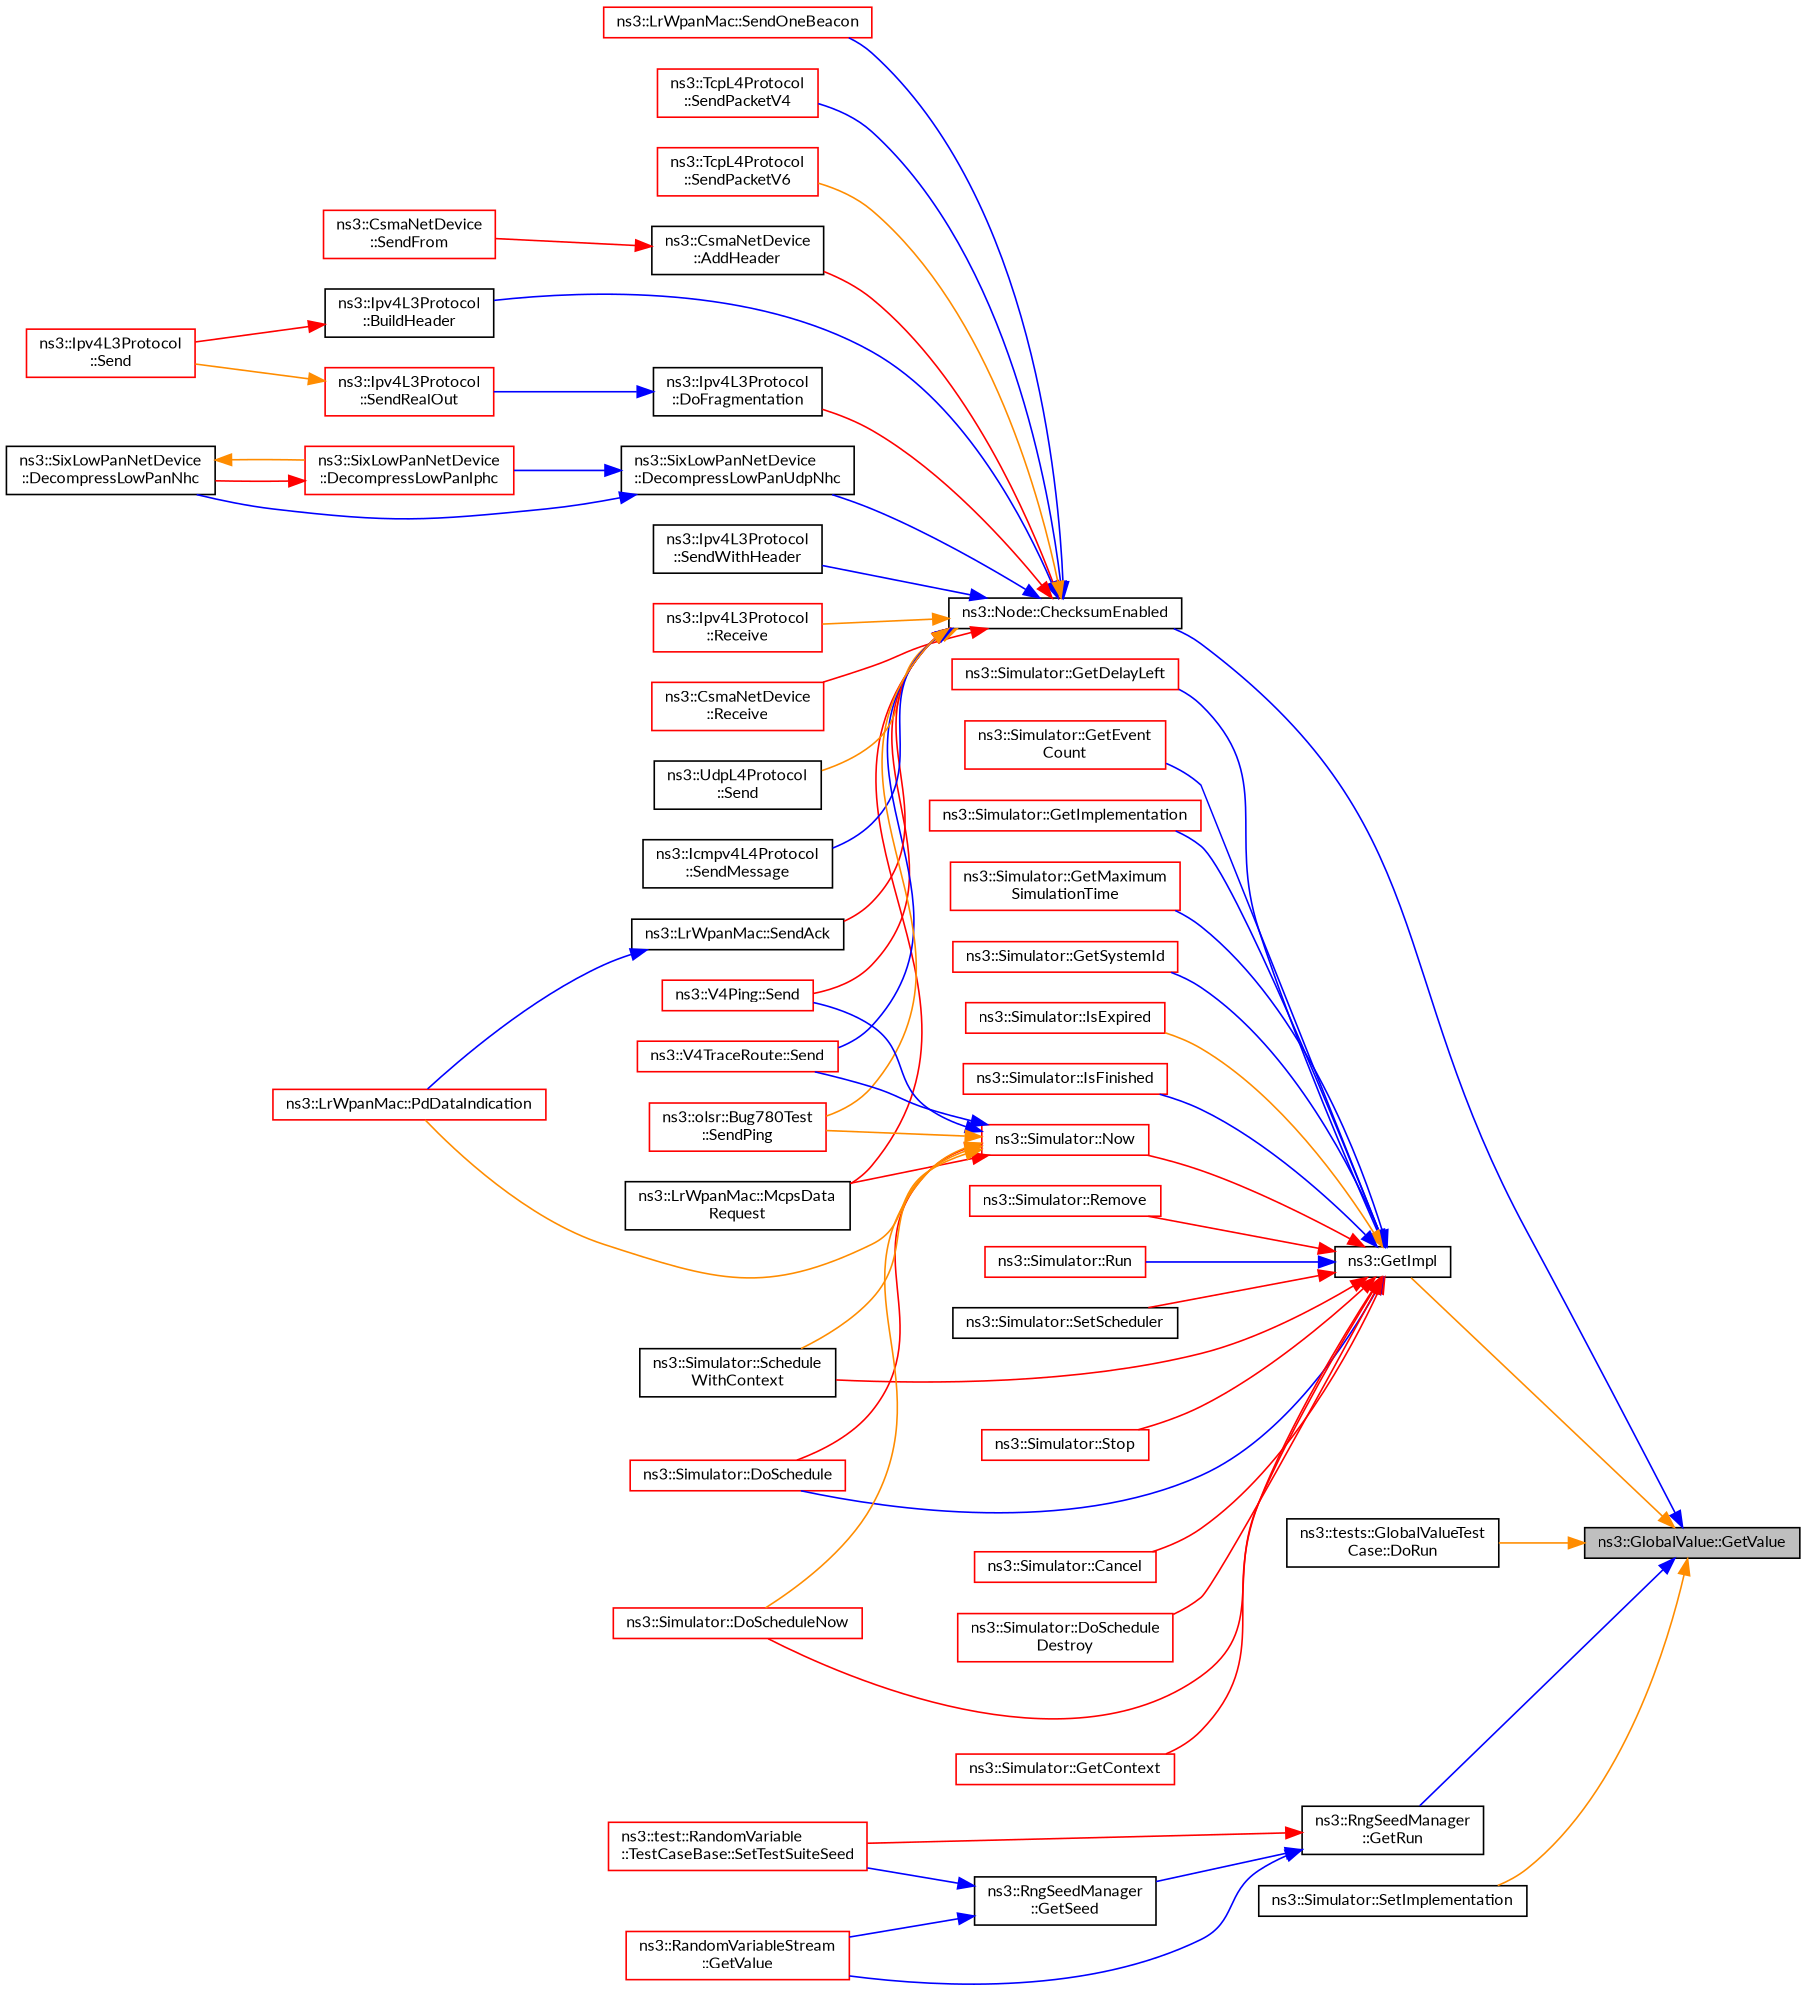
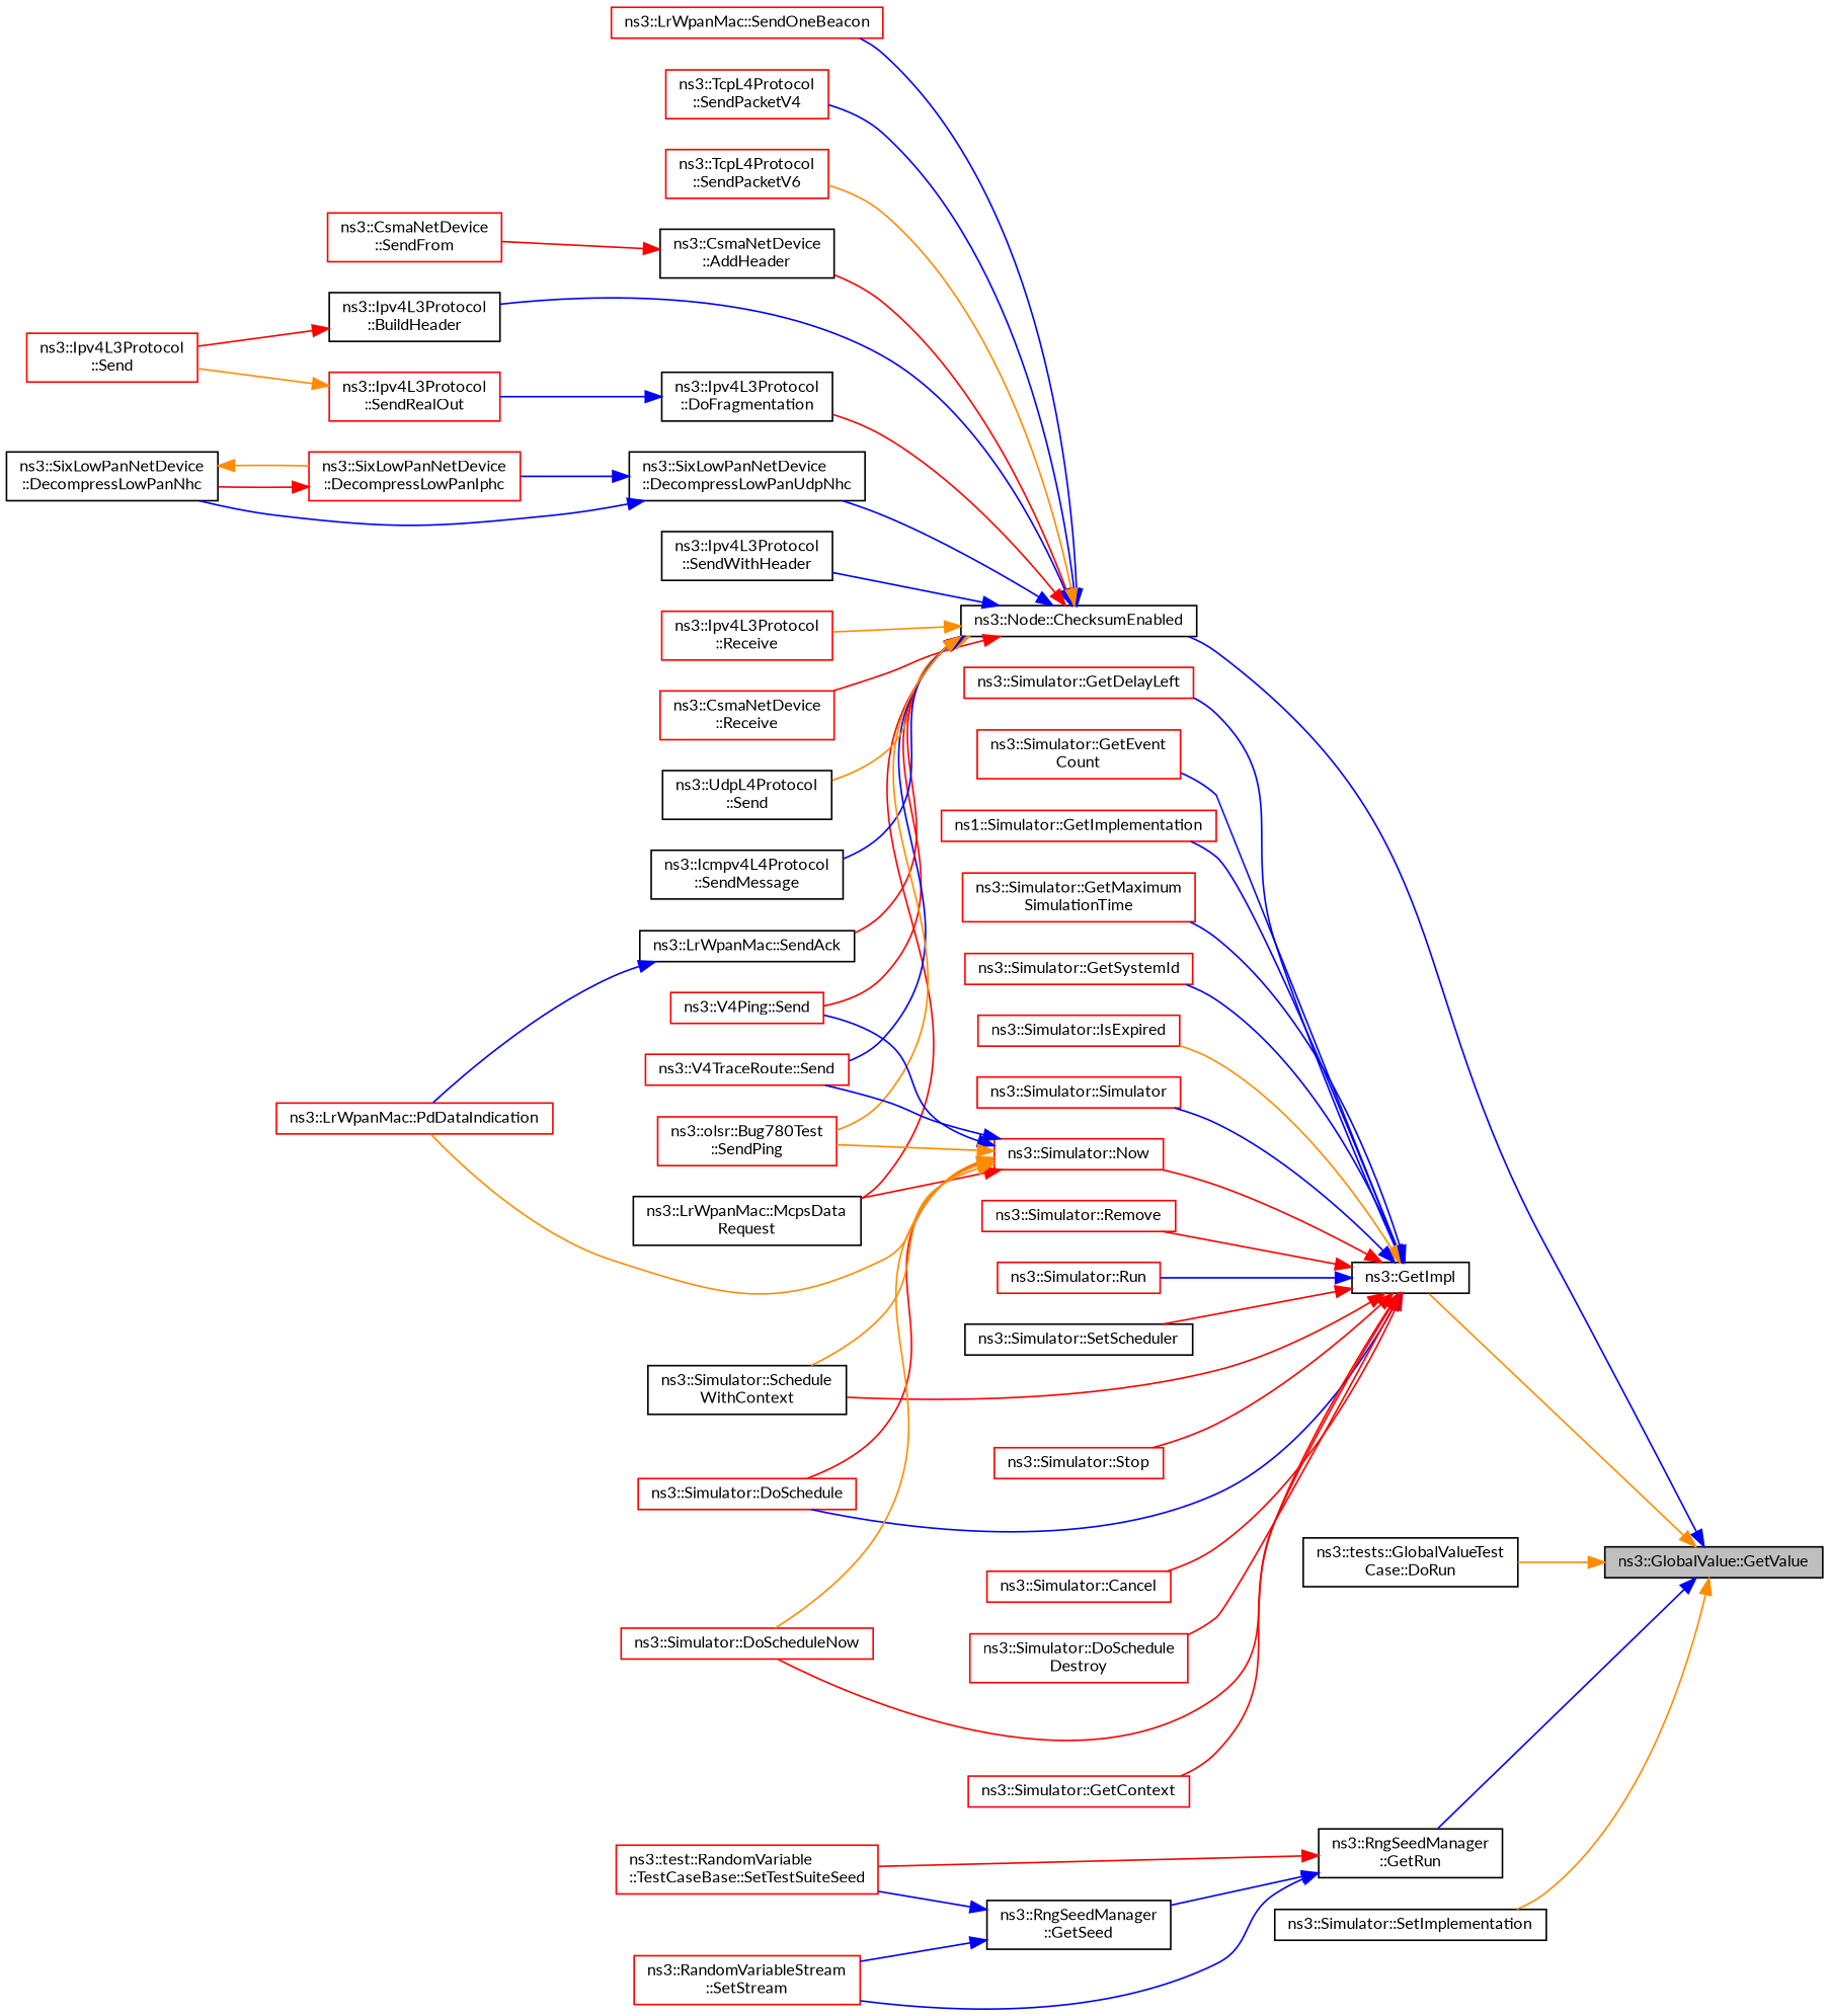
  digraph {
    fontname=Lato
    rankdir=RL
    node [color=red fillcolor=white fontname=Lato fontsize=10 shape=record style=filled]
    edge [color=blue dir=back fontname=Lato fontsize=10 labelfontname=Helvetica labelfontsize=10 style=solid]
    n1 [color=black fillcolor=grey75 fontcolor=black height=0.2 label="ns3::GlobalValue::GetValue" width=0.4]
    n2 [color=black height=0.2 label="ns3::Node::ChecksumEnabled" width=0.4]
    n3 [color=black height=0.2 label="ns3::tests::GlobalValueTest\lCase::DoRun" width=0.4]
    n4 [color=black height=0.2 label="ns3::GetImpl" width=0.4]
    n5 [color=black height=0.2 label="ns3::RngSeedManager\l::GetRun" width=0.4]
    n6 [color=black height=0.2 label="ns3::Simulator::SetImplementation" width=0.4]
    n7 [color=black height=0.2 label="ns3::CsmaNetDevice\l::AddHeader" width=0.4]
    n8 [color=black height=0.2 label="ns3::Ipv4L3Protocol\l::BuildHeader" width=0.4]
    n9 [color=black height=0.2 label="ns3::SixLowPanNetDevice\l::DecompressLowPanUdpNhc" width=0.4]
    n10 [color=black height=0.2 label="ns3::Ipv4L3Protocol\l::DoFragmentation" width=0.4]
    n11 [color=black height=0.2 label="ns3::Ipv4L3Protocol\l::SendWithHeader" width=0.4]
    n12 [color=black height=0.2 label="ns3::LrWpanMac::McpsData\lRequest" width=0.4]
    n13 [height=0.2 label="ns3::Ipv4L3Protocol\l::Receive" width=0.4]
    n14 [height=0.2 label="ns3::CsmaNetDevice\l::Receive" width=0.4]
    n15 [height=0.2 label="ns3::V4Ping::Send" width=0.4]
    n16 [height=0.2 label="ns3::V4TraceRoute::Send" width=0.4]
    n17 [color=black height=0.2 label="ns3::UdpL4Protocol\l::Send" width=0.4]
    n18 [color=black height=0.2 label="ns3::LrWpanMac::SendAck" width=0.4]
    n19 [color=black height=0.2 label="ns3::Icmpv4L4Protocol\l::SendMessage" width=0.4]
    n20 [height=0.2 label="ns3::LrWpanMac::SendOneBeacon" width=0.4]
    n21 [height=0.2 label="ns3::TcpL4Protocol\l::SendPacketV4" width=0.4]
    n22 [height=0.2 label="ns3::TcpL4Protocol\l::SendPacketV6" width=0.4]
    n23 [height=0.2 label="ns3::olsr::Bug780Test\l::SendPing" width=0.4]
    n24 [height=0.2 label="ns3::Simulator::Cancel" width=0.4]
    n25 [height=0.2 label="ns3::Simulator::DoSchedule" width=0.4]
    n26 [height=0.2 label="ns3::Simulator::DoSchedule\lDestroy" width=0.4]
    n27 [height=0.2 label="ns3::Simulator::DoScheduleNow" width=0.4]
    n28 [height=0.2 label="ns3::Simulator::GetContext" width=0.4]
    n29 [height=0.2 label="ns3::Simulator::GetDelayLeft" width=0.4]
    n30 [height=0.2 label="ns3::Simulator::GetEvent\lCount" width=0.4]
-   n31 [height=0.2 label="ns3::Simulator::GetImplementation" width=0.4]
+   n31 [height=0.2 label="ns1::Simulator::GetImplementation" width=0.4]
    n32 [height=0.2 label="ns3::Simulator::GetMaximum\lSimulationTime" width=0.4]
    n33 [height=0.2 label="ns3::Simulator::GetSystemId" width=0.4]
    n34 [height=0.2 label="ns3::Simulator::IsExpired" width=0.4]
-   n35 [height=0.2 label="ns3::Simulator::IsFinished" width=0.4]
+   n35 [height=0.2 label="ns3::Simulator::Simulator" width=0.4]
    n36 [height=0.2 label="ns3::Simulator::Now" width=0.4]
    n37 [color=black height=0.2 label="ns3::Simulator::Schedule\lWithContext" width=0.4]
    n38 [height=0.2 label="ns3::Simulator::Remove" width=0.4]
    n39 [height=0.2 label="ns3::Simulator::Run" width=0.4]
    n40 [color=black height=0.2 label="ns3::Simulator::SetScheduler" width=0.4]
    n41 [height=0.2 label="ns3::Simulator::Stop" width=0.4]
    n42 [color=black height=0.2 label="ns3::RngSeedManager\l::GetSeed" width=0.4]
-   n43 [height=0.2 label="ns3::RandomVariableStream\l::GetValue" width=0.4]
+   n43 [height=0.2 label="ns3::RandomVariableStream\l::SetStream" width=0.4]
    n44 [height=0.2 label="ns3::test::RandomVariable\l::TestCaseBase::SetTestSuiteSeed" width=0.4]
    n45 [height=0.2 label="ns3::CsmaNetDevice\l::SendFrom" width=0.4]
    n46 [height=0.2 label="ns3::Ipv4L3Protocol\l::Send" width=0.4]
    n47 [height=0.2 label="ns3::SixLowPanNetDevice\l::DecompressLowPanIphc" width=0.4]
    n48 [color=black height=0.2 label="ns3::SixLowPanNetDevice\l::DecompressLowPanNhc" width=0.4]
    n49 [height=0.2 label="ns3::Ipv4L3Protocol\l::SendRealOut" width=0.4]
    n50 [height=0.2 label="ns3::LrWpanMac::PdDataIndication" width=0.4]
    n1 -> n2
    n1 -> n3 [color=darkorange]
    n1 -> n4 [color=darkorange]
    n1 -> n5
    n1 -> n6 [color=darkorange]
    n2 -> n7 [color=red]
    n2 -> n8
    n2 -> n9
    n2 -> n10 [color=red]
    n2 -> n11
    n2 -> n12 [color=red]
    n2 -> n13 [color=darkorange]
    n2 -> n14 [color=red]
    n2 -> n15 [color=red]
    n2 -> n16
    n2 -> n17 [color=darkorange]
    n2 -> n18 [color=red]
    n2 -> n19
    n2 -> n20
    n2 -> n21
    n2 -> n22 [color=darkorange]
    n2 -> n23 [color=darkorange]
    n4 -> n24 [color=red]
    n4 -> n25
    n4 -> n26 [color=red]
    n4 -> n27 [color=red]
    n4 -> n28 [color=red]
    n4 -> n29
    n4 -> n30
    n4 -> n31
    n4 -> n32
    n4 -> n33
    n4 -> n34 [color=darkorange]
    n4 -> n35
    n4 -> n36 [color=red]
    n4 -> n37 [color=red]
    n4 -> n38 [color=red]
    n4 -> n39
    n4 -> n40 [color=red]
    n4 -> n41 [color=red]
    n5 -> n42
    n5 -> n43
    n5 -> n44 [color=red]
    n7 -> n45 [color=red]
    n8 -> n46 [color=red]
    n9 -> n47
    n9 -> n48
    n10 -> n49
    n18 -> n50
    n36 -> n12 [color=red]
    n36 -> n15
    n36 -> n16
    n36 -> n23 [color=darkorange]
    n36 -> n25 [color=red]
    n36 -> n27 [color=darkorange]
    n36 -> n37 [color=darkorange]
    n36 -> n50 [color=darkorange]
    n42 -> n43
    n42 -> n44
    n47 -> n48 [color=red]
    n48 -> n47 [color=darkorange]
    n49 -> n46 [color=darkorange]
  }
